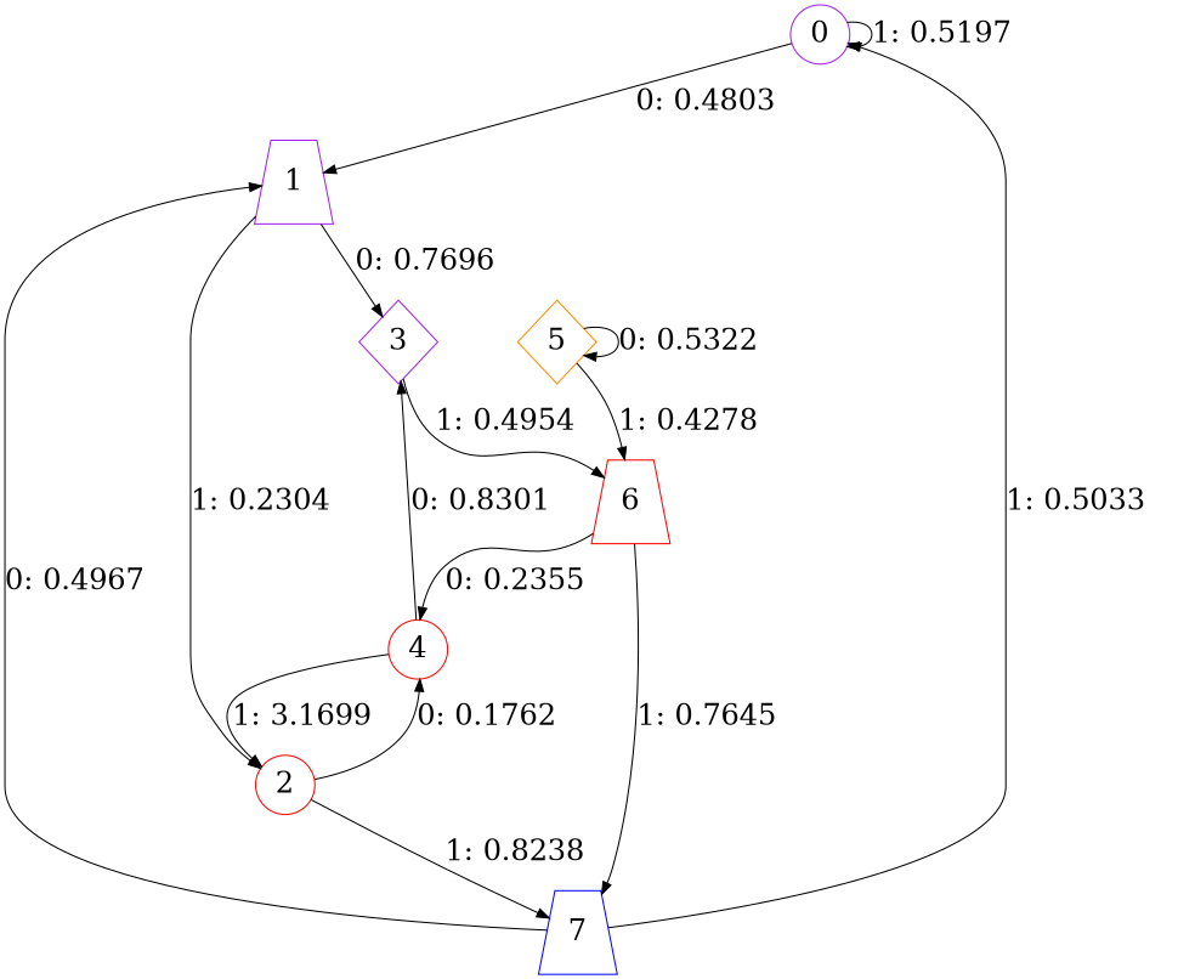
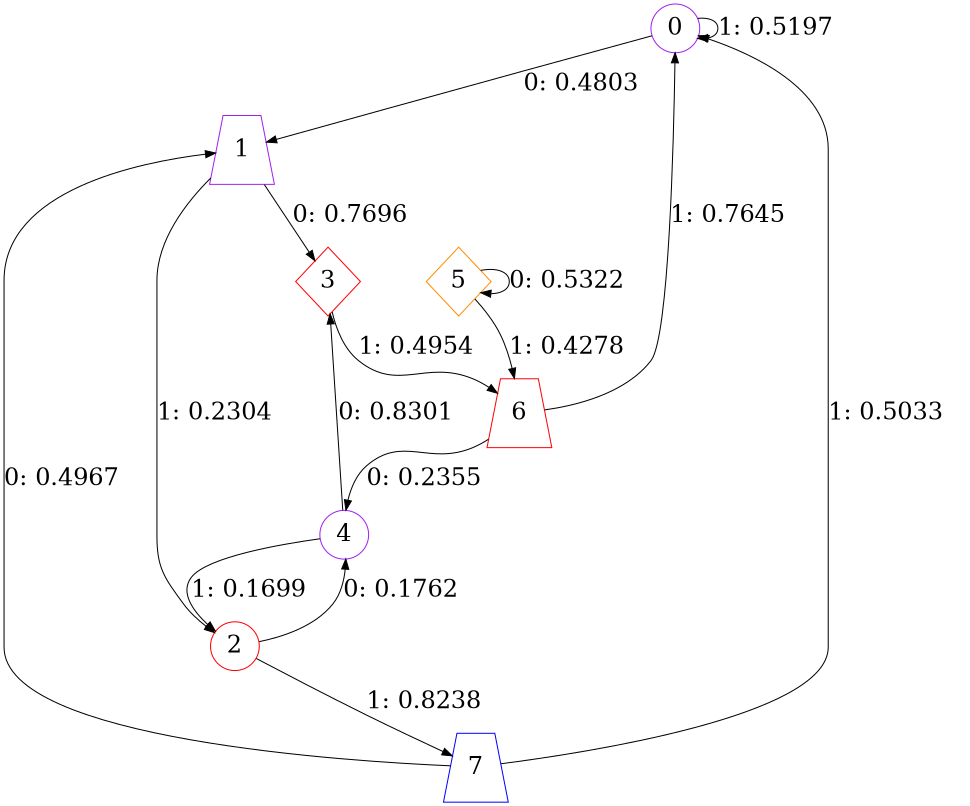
  digraph {
    node [color=purple fontsize=24 shape=circle]
    edge [fontsize=24]
    0
    1 [shape=trapezium]
-   3 [shape=diamond]
+   3 [color=red shape=diamond]
    2 [color=red]
    6 [color=red shape=trapezium]
-   4 [color=red]
+   4
    7 [color=blue shape=trapezium]
    5 [color=darkorange shape=diamond]
    0 -> 0 [label="1: 0.5197   "]
    0 -> 1 [label="0: 0.4803   "]
    1 -> 3 [label="0: 0.7696   "]
    1 -> 2 [label="1: 0.2304   "]
    3 -> 6 [label="1: 0.4954   "]
    2 -> 4 [label="0: 0.1762   "]
    2 -> 7 [label="1: 0.8238   "]
    6 -> 4 [label="0: 0.2355   "]
-   6 -> 7 [label="1: 0.7645   "]
+   6 -> 0 [label="1: 0.7645   "]
    4 -> 3 [label="0: 0.8301   "]
-   4 -> 2 [label="1: 3.1699   "]
+   4 -> 2 [label="1: 0.1699   "]
    7 -> 0 [label="1: 0.5033   "]
    7 -> 1 [label="0: 0.4967   "]
    5 -> 6 [label="1: 0.4278   "]
    5 -> 5 [label="0: 0.5322   "]
  }
